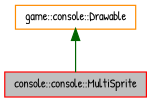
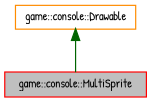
  digraph {
    fontname="Patrick Hand"
    node [fontname="Patrick Hand" fontsize=10 shape=record style=filled]
-   n1 [color=red fillcolor=grey75 fontcolor=black height=0.2 label="console::console::MultiSprite" width=0.4]
+   n1 [color=red fillcolor=grey75 fontcolor=black height=0.2 label="game::console::MultiSprite" width=0.4]
    n2 [color=darkorange fillcolor=white height=0.2 label="game::console::Drawable" width=0.4]
    n2 -> n1 [color=darkgreen dir=back fontname="Patrick Hand" fontsize=10 labelfontname=Helvetica labelfontsize=10 style=solid]
  }
